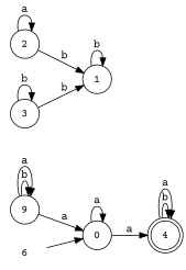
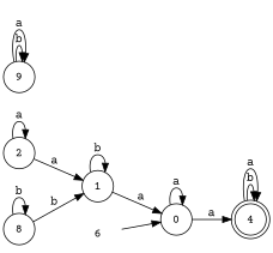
  digraph {
    fontname="Courier Prime"
    rankdir=LR
    node [fontname="Courier Prime" shape=circle]
    edge [fontname="Courier Prime"]
    n1 [label=0]
    n2 [label=4 shape=doublecircle]
    n3 [label=1]
    n4 [label=2]
-   n5 [label=3]
+   n5 [label=8]
    n6 [label=9]
    6 [shape=plaintext]
    n1 -> n1 [label=a]
    n1 -> n2 [label=a]
    n2 -> n2 [label=b]
    n2 -> n2 [label=a]
-   n6 -> n1 [label=a]
+   n3 -> n1 [label=a]
    n3 -> n3 [label=b]
-   n4 -> n3 [label=b]
+   n4 -> n3 [label=a]
    n4 -> n4 [label=a]
    n5 -> n3 [label=b]
    n5 -> n5 [label=b]
    n6 -> n6 [label=b]
    n6 -> n6 [label=a]
    6 -> n1
  }
